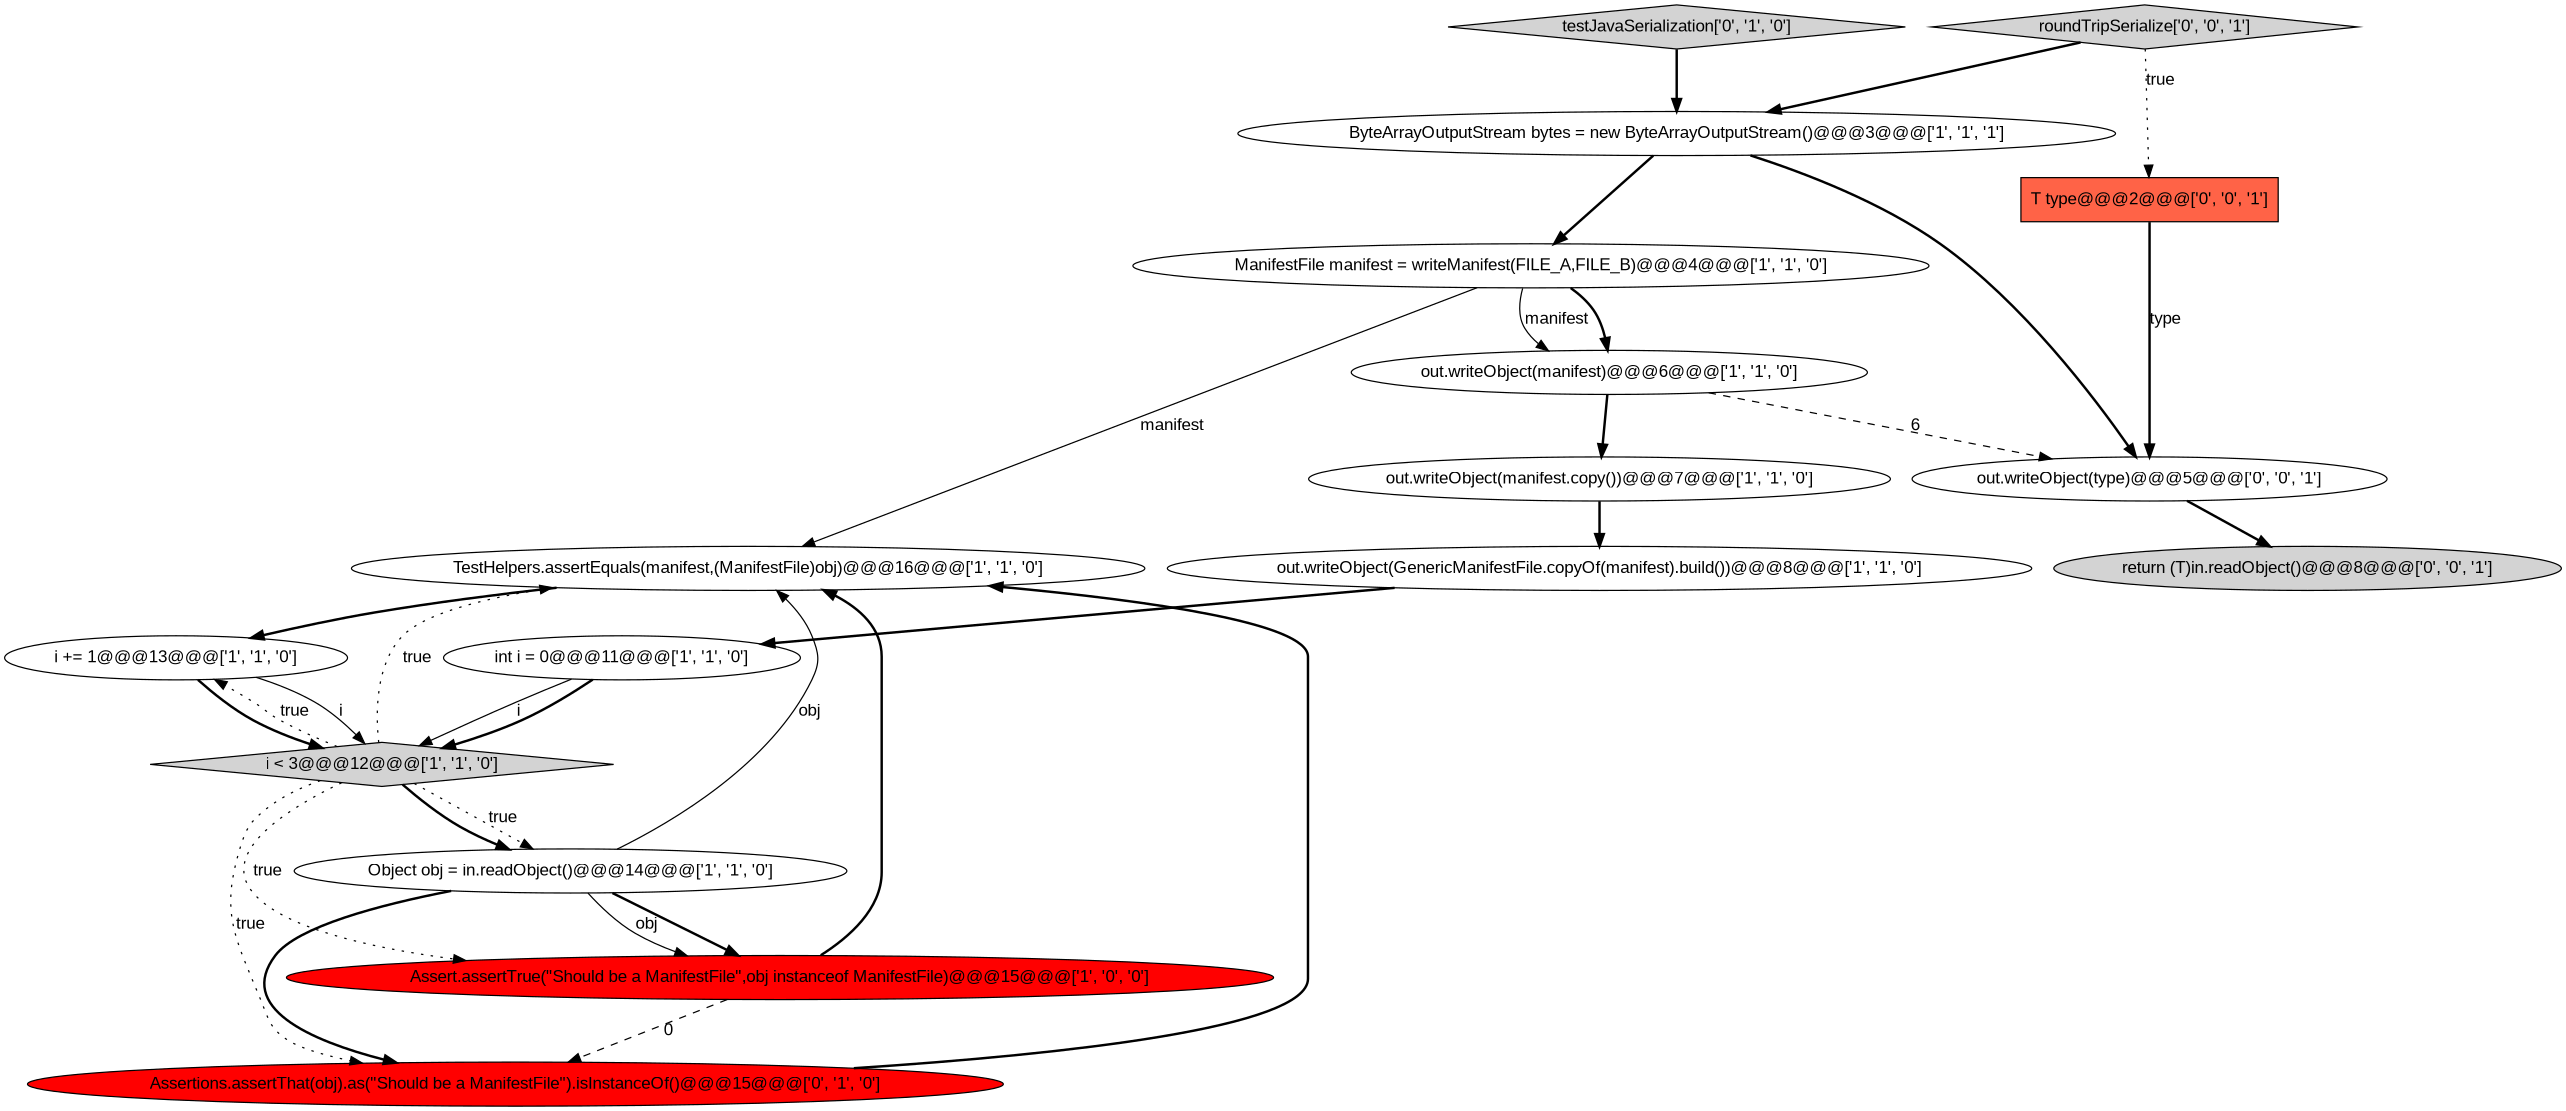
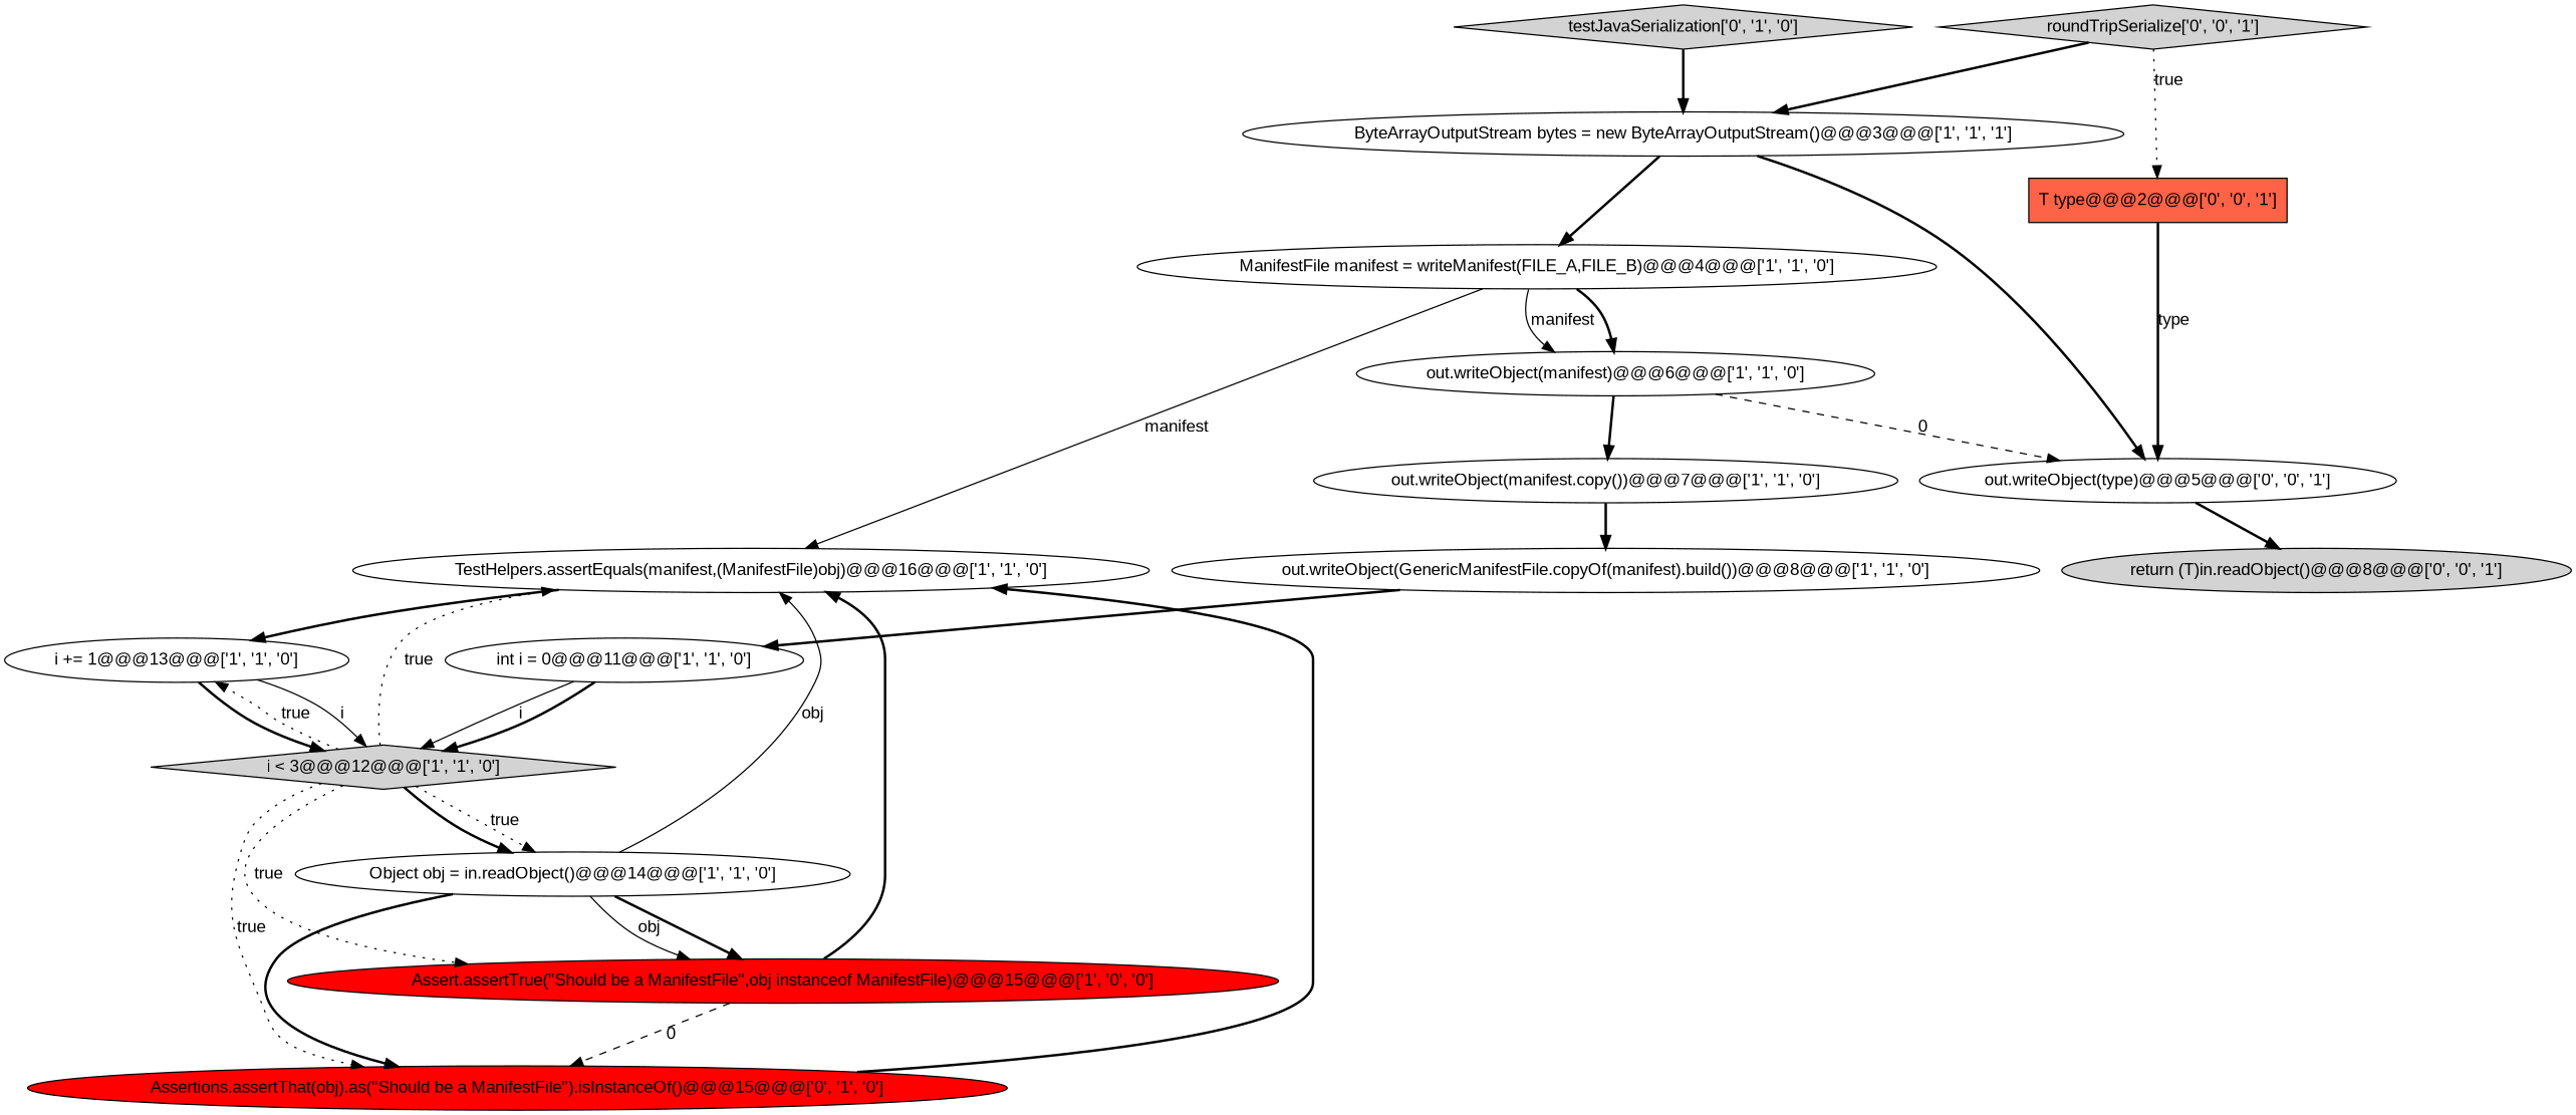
  digraph {
    fontname="Liberation Sans"
    node [fillcolor=white fontname="Liberation Sans" shape=ellipse style=filled]
    edge [fontname="Liberation Sans" style=bold]
    n1 [label="ManifestFile manifest = writeManifest(FILE_A,FILE_B)@@@4@@@['1', '1', '0']"]
    n2 [label="TestHelpers.assertEquals(manifest,(ManifestFile)obj)@@@16@@@['1', '1', '0']"]
    n3 [label="out.writeObject(manifest)@@@6@@@['1', '1', '0']"]
    n4 [label="i += 1@@@13@@@['1', '1', '0']"]
    n5 [label="out.writeObject(type)@@@5@@@['0', '0', '1']"]
    n6 [label="out.writeObject(manifest.copy())@@@7@@@['1', '1', '0']"]
    n7 [fillcolor=tomato label="T type@@@2@@@['0', '0', '1']" shape=box]
    n8 [fillcolor=lightgray label="return (T)in.readObject()@@@8@@@['0', '0', '1']"]
    n9 [fillcolor=red label="Assertions.assertThat(obj).as(\"Should be a ManifestFile\").isInstanceOf()@@@15@@@['0', '1', '0']"]
    n10 [fillcolor=lightgray label="i < 3@@@12@@@['1', '1', '0']" shape=diamond]
    n11 [label="Object obj = in.readObject()@@@14@@@['1', '1', '0']"]
    n12 [fillcolor=red label="Assert.assertTrue(\"Should be a ManifestFile\",obj instanceof ManifestFile)@@@15@@@['1', '0', '0']"]
    n13 [label="ByteArrayOutputStream bytes = new ByteArrayOutputStream()@@@3@@@['1', '1', '1']"]
    n14 [label="out.writeObject(GenericManifestFile.copyOf(manifest).build())@@@8@@@['1', '1', '0']"]
    n15 [label="int i = 0@@@11@@@['1', '1', '0']"]
    n16 [fillcolor=lightgray label="testJavaSerialization['0', '1', '0']" shape=diamond]
    n17 [fillcolor=lightgray label="roundTripSerialize['0', '0', '1']" shape=diamond]
    n1 -> n2 [label=manifest style=solid]
    n1 -> n3
    n1 -> n3 [label=manifest style=solid]
    n2 -> n4
-   n3 -> n5 [label=6 style=dashed]
+   n3 -> n5 [label=0 style=dashed]
    n3 -> n6
    n4 -> n10 [label=i style=solid]
    n4 -> n10
    n5 -> n8
    n6 -> n14
    n7 -> n5 [label=type]
    n9 -> n2
    n10 -> n2 [label=true style=dotted]
    n10 -> n4 [label=true style=dotted]
    n10 -> n9 [label=true style=dotted]
    n10 -> n11 [label=true style=dotted]
    n10 -> n11
    n10 -> n12 [label=true style=dotted]
    n11 -> n2 [label=obj style=solid]
    n11 -> n9
    n11 -> n12
    n11 -> n12 [label=obj style=solid]
    n12 -> n2
    n12 -> n9 [label=0 style=dashed]
    n13 -> n1
    n13 -> n5
    n14 -> n15
    n15 -> n10 [label=i style=solid]
    n15 -> n10
    n16 -> n13
    n17 -> n7 [label=true style=dotted]
    n17 -> n13
  }
